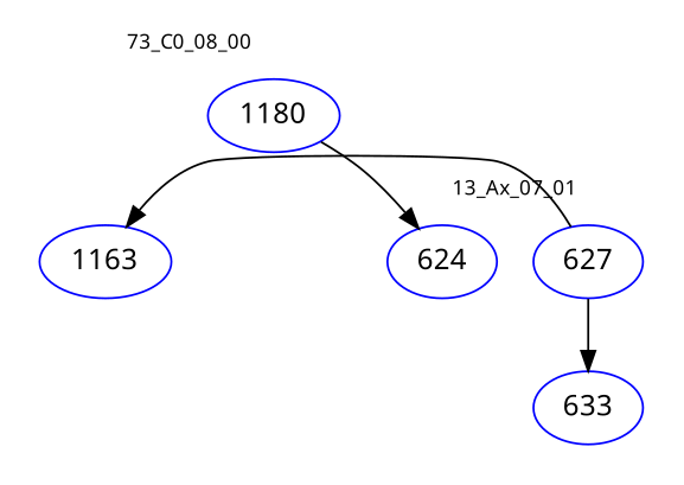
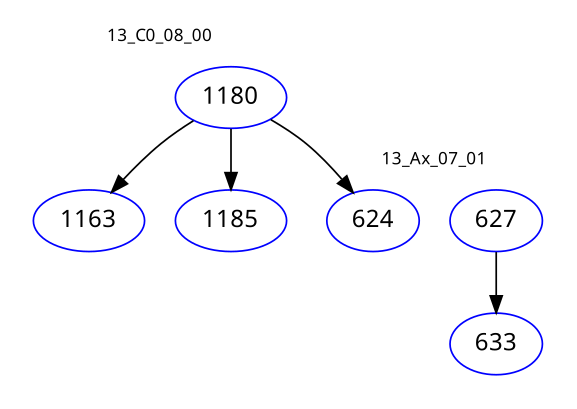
  digraph {
    fontname="Noto Sans"
    node [color=blue fontname="Noto Sans"]
    edge [color=black fontname="Noto Sans"]
    n1 [label=627]
    n2 [label=624]
    n3 [label=633]
    n4 [label=1180]
    n5 [label=1163]
+   n6 [label=1185]
    subgraph cluster_1 {
      color=white
      fontsize=10
      label="13_Ax_07_01"
      n1
      n2
      n3
    }
    subgraph cluster_2 {
      color=white
      fontsize=10
-     label="73_C0_08_00"
+     label="13_C0_08_00"
      n4
      n5
+     n6
    }
    n1 -> n3
    n4 -> n2
-   n1 -> n5
+   n4 -> n5
+   n4 -> n6
  }
